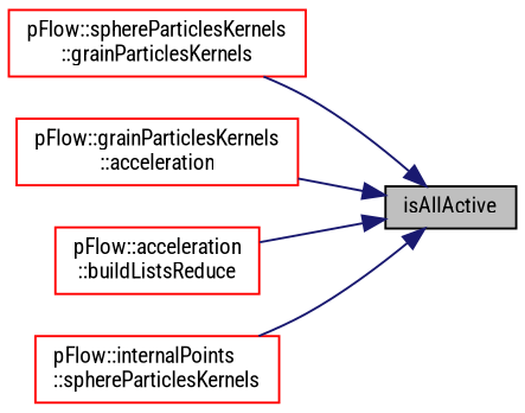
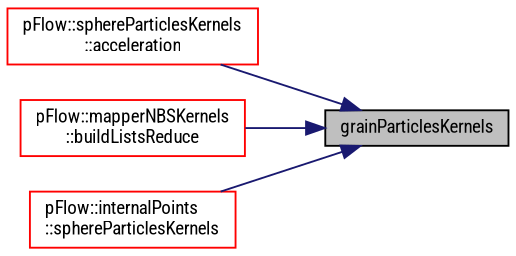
  digraph {
    fontname="Roboto Condensed"
    rankdir=RL
    node [color=red fillcolor=white fontname="Roboto Condensed" fontsize=10 shape=record style=filled]
    edge [color=midnightblue dir=back fontname="Roboto Condensed" fontsize=10 labelfontname=Helvetica labelfontsize=10 style=solid]
-   n1 [color=black fillcolor=grey75 fontcolor=black height=0.2 label=isAllActive width=0.4]
-   n2 [height=0.2 label="pFlow::sphereParticlesKernels\l::grainParticlesKernels" width=0.4]
-   n3 [height=0.2 label="pFlow::grainParticlesKernels\l::acceleration" width=0.4]
-   n4 [height=0.2 label="pFlow::acceleration\l::buildListsReduce" width=0.4]
+   n1 [color=black fillcolor=grey75 fontcolor=black height=0.2 label=grainParticlesKernels width=0.4]
+   n2 [height=0.2 label="pFlow::sphereParticlesKernels\l::acceleration" width=0.4]
+   n4 [height=0.2 label="pFlow::mapperNBSKernels\l::buildListsReduce" width=0.4]
    n5 [height=0.2 label="pFlow::internalPoints\l::sphereParticlesKernels" width=0.4]
    n1 -> n2
-   n1 -> n3
    n1 -> n4
    n1 -> n5
  }
